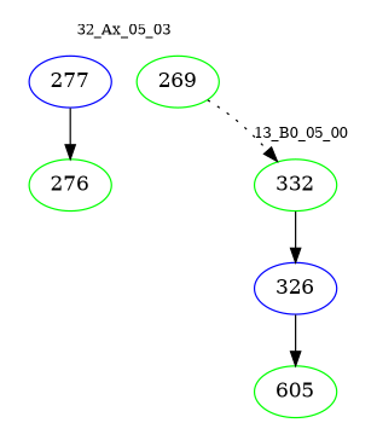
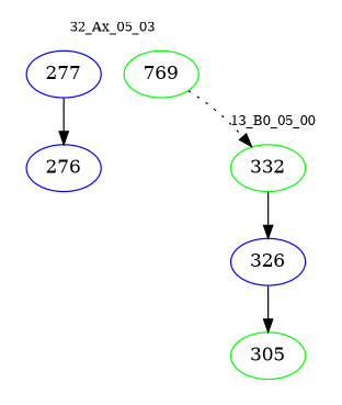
  digraph {
    node [color=green]
    edge [color=black style=solid]
-   n1 [label=269]
+   n1 [label=769]
    n2 [color=blue label=277]
-   n3 [label=276]
+   n3 [color=blue label=276]
    n4 [label=332]
    n5 [color=blue label=326]
-   n6 [label=605]
+   n6 [label=305]
    subgraph cluster_1 {
      color=white
      fontsize=10
      label="32_Ax_05_03"
      n1
      n2
      n3
    }
    subgraph cluster_2 {
      color=white
      fontsize=10
      label="13_B0_05_00"
      n4
      n5
      n6
    }
    n1 -> n4 [style=dotted]
    n2 -> n3
    n4 -> n5
    n5 -> n6
  }
